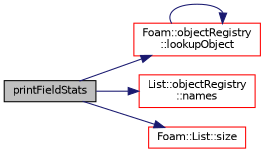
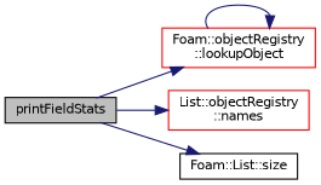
  digraph {
    rankdir=LR
    node [color=black fontname=Helvetica fontsize=10 shape=record]
    edge [color=midnightblue fontname=Helvetica fontsize=10 labelfontname=Helvetica labelfontsize=10 style=solid]
    n1 [fillcolor=grey75 fontcolor=black height=0.2 label=printFieldStats style=filled width=0.4]
    n2 [color=red height=0.2 label="Foam::objectRegistry\l::lookupObject" width=0.4]
    n3 [color=red height=0.2 label="List::objectRegistry\l::names" width=0.4]
-   n4 [color=red height=0.2 label="Foam::List::size" width=0.4]
+   n4 [height=0.2 label="Foam::List::size" width=0.4]
    n1 -> n2
    n1 -> n3
    n1 -> n4
    n2 -> n2
  }
